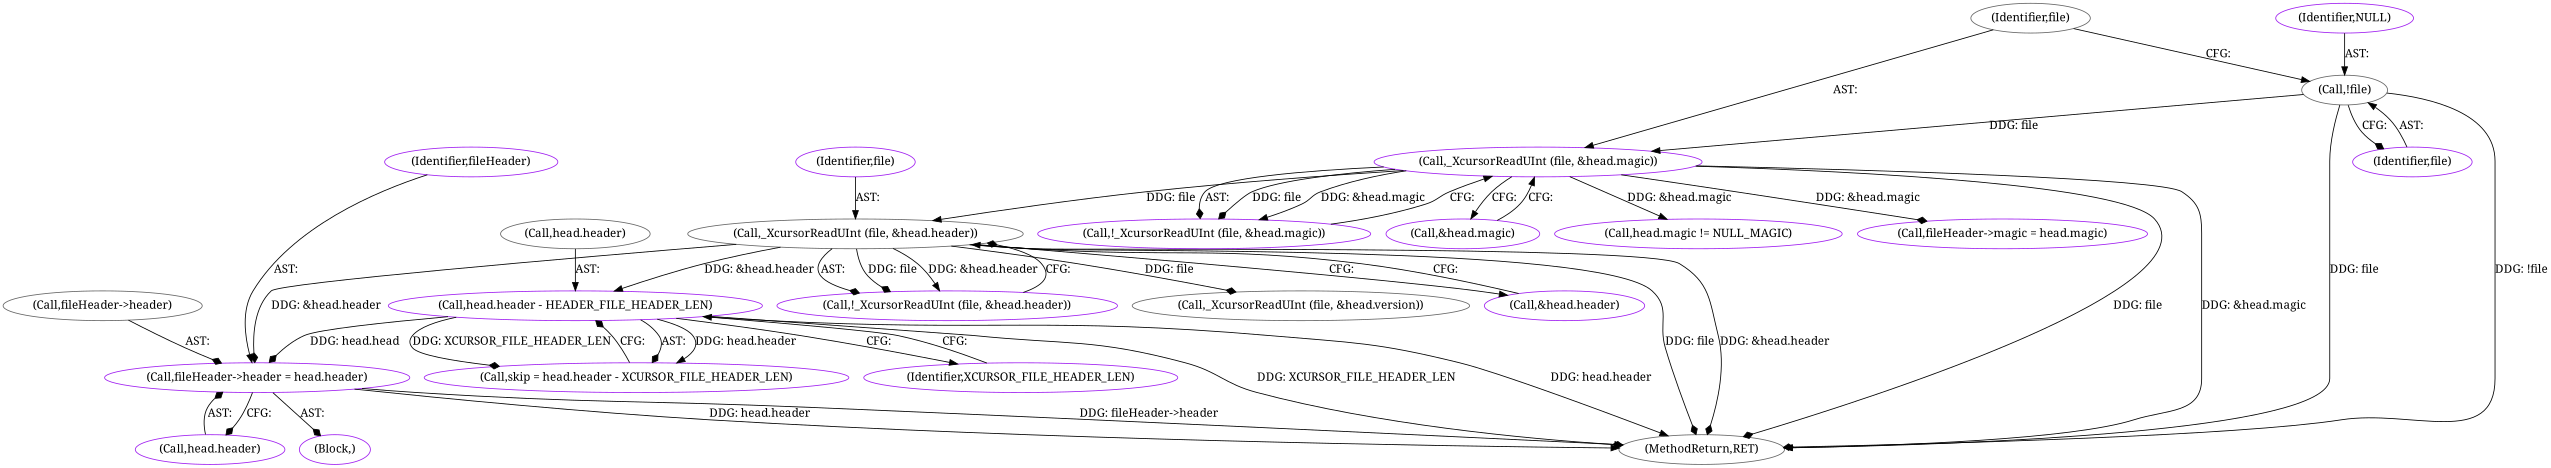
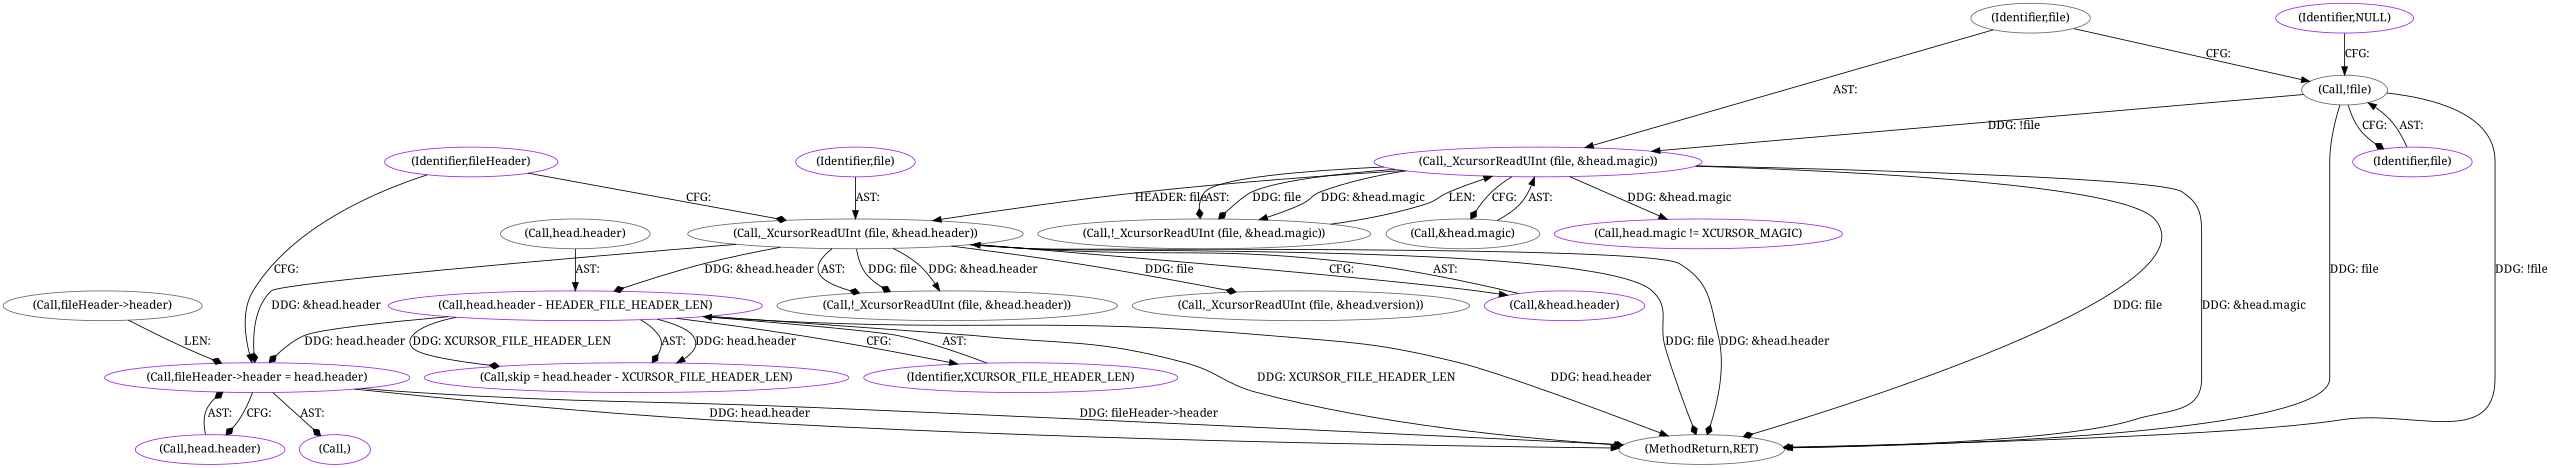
  digraph {
    fontname="Noto Serif"
    node [color=purple fontname="Noto Serif"]
    edge [arrowhead=normal fontname="Noto Serif"]
    n1 [label="(Call,fileHeader->header = head.header)"]
    n2 [label="(Call,head.header)"]
-   n3 [label="(Block,)"]
+   n3 [label="(Call,)"]
    n4 [color=gray40 label="(MethodReturn,RET)"]
    n5 [color=gray40 label="(Call,_XcursorReadUInt (file, &head.header))"]
    n6 [label="(Call,head.header - HEADER_FILE_HEADER_LEN)"]
-   n7 [label="(Call,!_XcursorReadUInt (file, &head.header))"]
+   n7 [color=gray40 label="(Call,!_XcursorReadUInt (file, &head.header))"]
    n8 [color=gray40 label="(Call,_XcursorReadUInt (file, &head.version))"]
    n9 [label="(Call,&head.header)"]
    n10 [label="(Call,skip = head.header - XCURSOR_FILE_HEADER_LEN)"]
    n11 [label="(Identifier,XCURSOR_FILE_HEADER_LEN)"]
    n12 [label="(Call,_XcursorReadUInt (file, &head.magic))"]
-   n13 [label="(Call,!_XcursorReadUInt (file, &head.magic))"]
-   n14 [label="(Call,&head.magic)"]
-   n15 [label="(Call,head.magic != NULL_MAGIC)"]
-   n16 [label="(Call,fileHeader->magic = head.magic)"]
+   n13 [color=gray40 label="(Call,!_XcursorReadUInt (file, &head.magic))"]
+   n14 [color=gray40 label="(Call,&head.magic)"]
+   n15 [label="(Call,head.magic != XCURSOR_MAGIC)"]
    n17 [color=gray40 label="(Call,!file)"]
    n18 [label="(Identifier,file)"]
    n19 [color=gray40 label="(Identifier,file)"]
    n20 [color=gray40 label="(Call,fileHeader->header)"]
    n21 [label="(Identifier,fileHeader)"]
    n22 [color=gray40 label="(Call,head.header)"]
    n23 [label="(Identifier,file)"]
    n24 [label="(Identifier,NULL)"]
    n1 -> n2 [arrowhead=diamond label="CFG: "]
    n1 -> n3 [arrowhead=diamond label="AST: "]
    n1 -> n4 [label="DDG: head.header"]
    n1 -> n4 [label="DDG: fileHeader->header"]
    n2 -> n1 [arrowhead=diamond label="AST: "]
    n5 -> n1 [arrowhead=diamond label="DDG: &head.header"]
    n5 -> n4 [arrowhead=diamond label="DDG: &head.header"]
    n5 -> n4 [arrowhead=diamond label="DDG: file"]
-   n5 -> n6 [label="DDG: &head.header"]
+   n5 -> n6 [arrowhead=diamond label="DDG: &head.header"]
    n5 -> n7 [arrowhead=diamond label="AST: "]
    n5 -> n7 [arrowhead=diamond label="DDG: file"]
    n5 -> n7 [label="DDG: &head.header"]
    n5 -> n8 [arrowhead=diamond label="DDG: file"]
    n5 -> n9 [label="CFG: "]
-   n6 -> n1 [arrowhead=diamond label="DDG: head.head"]
+   n6 -> n1 [arrowhead=diamond label="DDG: head.header"]
    n6 -> n4 [label="DDG: head.header"]
    n6 -> n4 [arrowhead=diamond label="DDG: XCURSOR_FILE_HEADER_LEN"]
    n6 -> n10 [arrowhead=diamond label="AST: "]
    n6 -> n10 [label="DDG: head.header"]
    n6 -> n10 [arrowhead=diamond label="DDG: XCURSOR_FILE_HEADER_LEN"]
    n6 -> n11 [label="CFG: "]
-   n7 -> n5 [arrowhead=diamond label="CFG: "]
-   n9 -> n5 [label="CFG: "]
-   n10 -> n6 [arrowhead=diamond label="CFG: "]
-   n11 -> n6 [label="CFG: "]
+   n21 -> n5 [arrowhead=diamond label="CFG: "]
+   n9 -> n5 [label="AST: "]
+   n11 -> n6 [label="AST: "]
    n12 -> n4 [label="DDG: &head.magic"]
    n12 -> n4 [arrowhead=diamond label="DDG: file"]
-   n12 -> n5 [label="DDG: file"]
+   n12 -> n5 [label="HEADER: file"]
    n12 -> n13 [arrowhead=diamond label="AST: "]
    n12 -> n13 [arrowhead=diamond label="DDG: file"]
    n12 -> n13 [label="DDG: &head.magic"]
-   n12 -> n14 [label="CFG: "]
+   n12 -> n14 [arrowhead=diamond label="CFG: "]
    n12 -> n15 [label="DDG: &head.magic"]
-   n12 -> n16 [arrowhead=diamond label="DDG: &head.magic"]
-   n13 -> n12 [label="CFG: "]
-   n14 -> n12 [label="CFG: "]
+   n13 -> n12 [label="LEN: "]
+   n14 -> n12 [label="AST: "]
    n17 -> n4 [arrowhead=diamond label="DDG: !file"]
    n17 -> n4 [label="DDG: file"]
-   n17 -> n12 [label="DDG: file"]
+   n17 -> n12 [label="DDG: !file"]
    n17 -> n18 [arrowhead=diamond label="CFG: "]
    n18 -> n17 [label="AST: "]
    n19 -> n12 [label="AST: "]
    n19 -> n17 [label="CFG: "]
-   n20 -> n1 [arrowhead=diamond label="AST: "]
-   n21 -> n1 [label="AST: "]
+   n20 -> n1 [arrowhead=diamond label="LEN: "]
+   n21 -> n1 [label="CFG: "]
    n22 -> n6 [label="AST: "]
    n23 -> n5 [label="AST: "]
-   n24 -> n17 [label="AST: "]
+   n24 -> n17 [label="CFG: "]
  }
